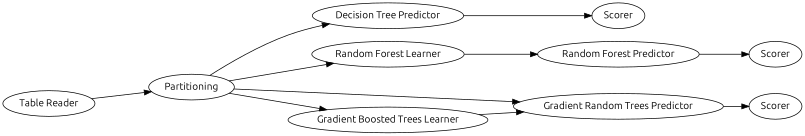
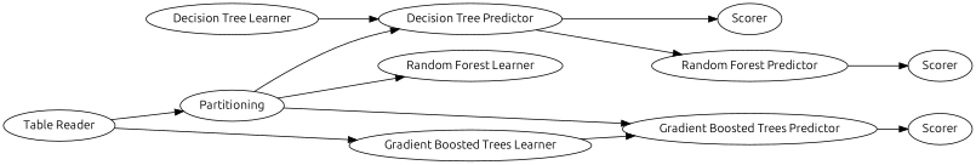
  digraph {
    fontname=Ubuntu
    rankdir=LR
    node [fontname=Ubuntu]
    edge [fontname=Ubuntu]
    n1 [label="Table Reader"]
    n2 [label=Partitioning]
    n3 [label="Decision Tree Predictor"]
    n4 [label="Random Forest Learner"]
    n5 [label="Gradient Boosted Trees Learner"]
-   n6 [label="Gradient Random Trees Predictor"]
+   n6 [label="Gradient Boosted Trees Predictor"]
+   n7 [label="Decision Tree Learner"]
    n8 [label=Scorer]
    n9 [label="Random Forest Predictor"]
    n10 [label=Scorer]
    n11 [label=Scorer]
    n1 -> n2
    n2 -> n3
    n2 -> n4
-   n2 -> n5
+   n1 -> n5
    n2 -> n6
    n3 -> n8
-   n4 -> n9
+   n3 -> n9
    n5 -> n6
    n6 -> n11
+   n7 -> n3
    n9 -> n10
  }
